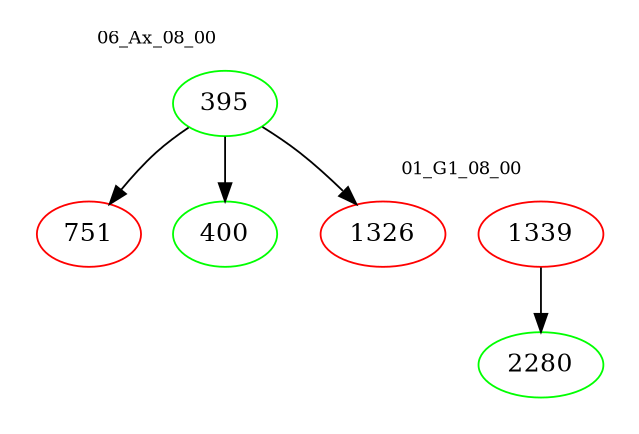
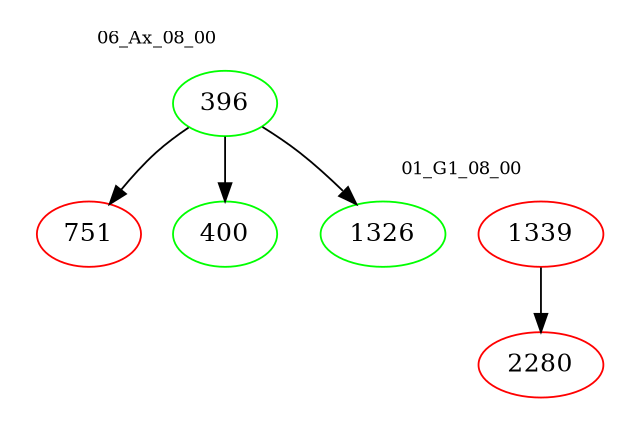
  digraph {
    node [color=green]
    edge [color=black]
-   n1 [label=395]
+   n1 [label=396]
    n2 [color=red label=751]
    n3 [label=400]
    n4 [color=red label=1339]
-   n5 [color=red label=1326]
-   n6 [label=2280]
+   n5 [label=1326]
+   n6 [color=red label=2280]
    subgraph cluster_1 {
      color=white
      fontsize=10
      label="06_Ax_08_00"
      n1
      n2
      n3
    }
    subgraph cluster_2 {
      color=white
      fontsize=10
      label="01_G1_08_00"
      n4
      n5
      n6
    }
    n1 -> n2
    n1 -> n3
    n1 -> n5
    n4 -> n6
  }
